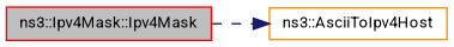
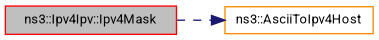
  digraph {
    rankdir=LR
    fontname=Roboto
    node [fontname=Roboto fontsize=10 shape=record style=filled]
-   n1 [color=red fillcolor=grey75 fontcolor=black height=0.2 label="ns3::Ipv4Mask::Ipv4Mask" width=0.4]
+   n1 [color=red fillcolor=grey75 fontcolor=black height=0.2 label="ns3::Ipv4Ipv::Ipv4Mask" width=0.4]
    n2 [color=darkorange fillcolor=white height=0.2 label="ns3::AsciiToIpv4Host" width=0.4]
    n1 -> n2 [color=midnightblue fontname=Roboto fontsize=10 labelfontname=Helvetica labelfontsize=10 style=dashed]
  }
